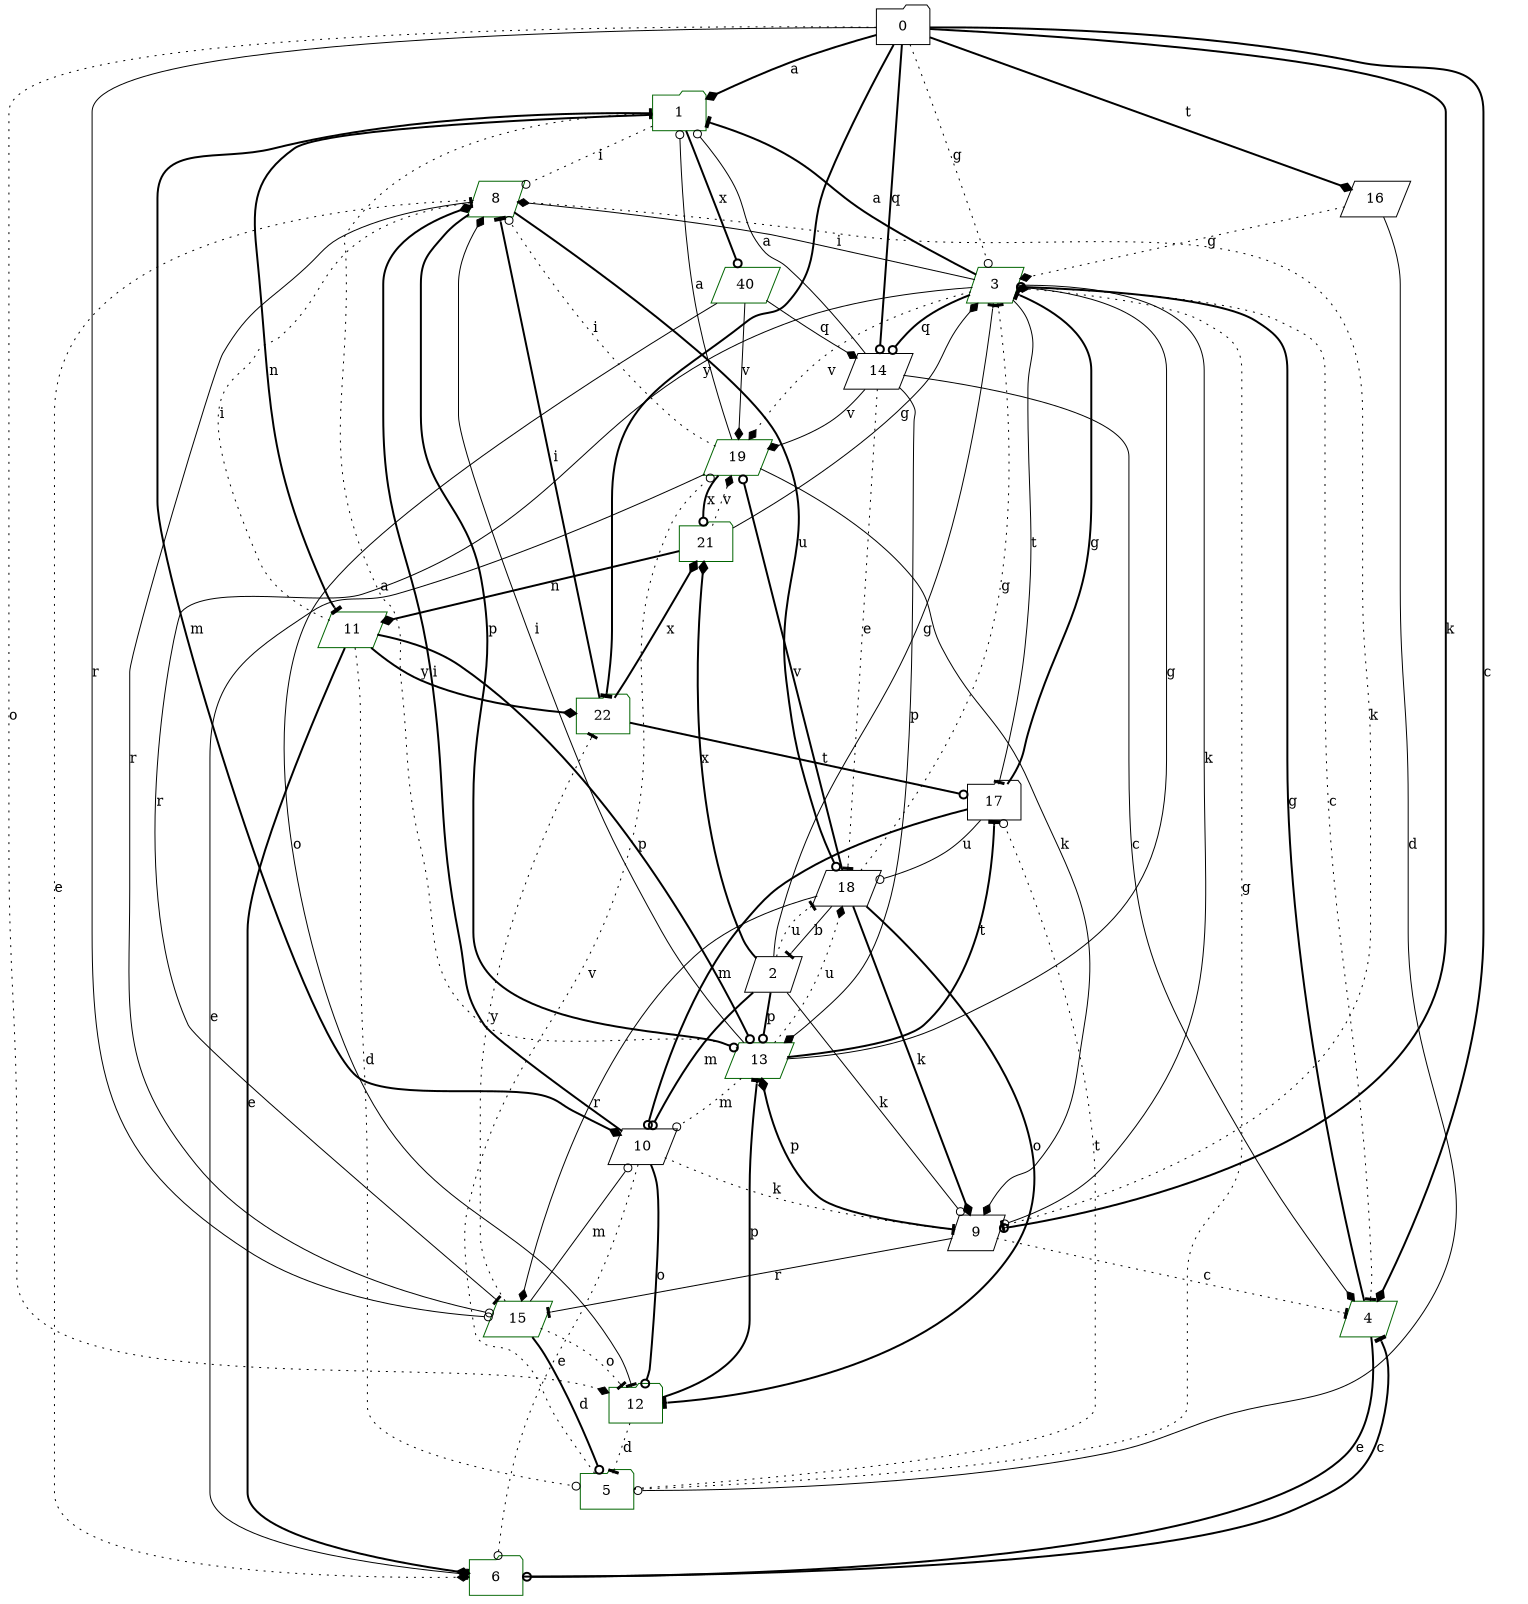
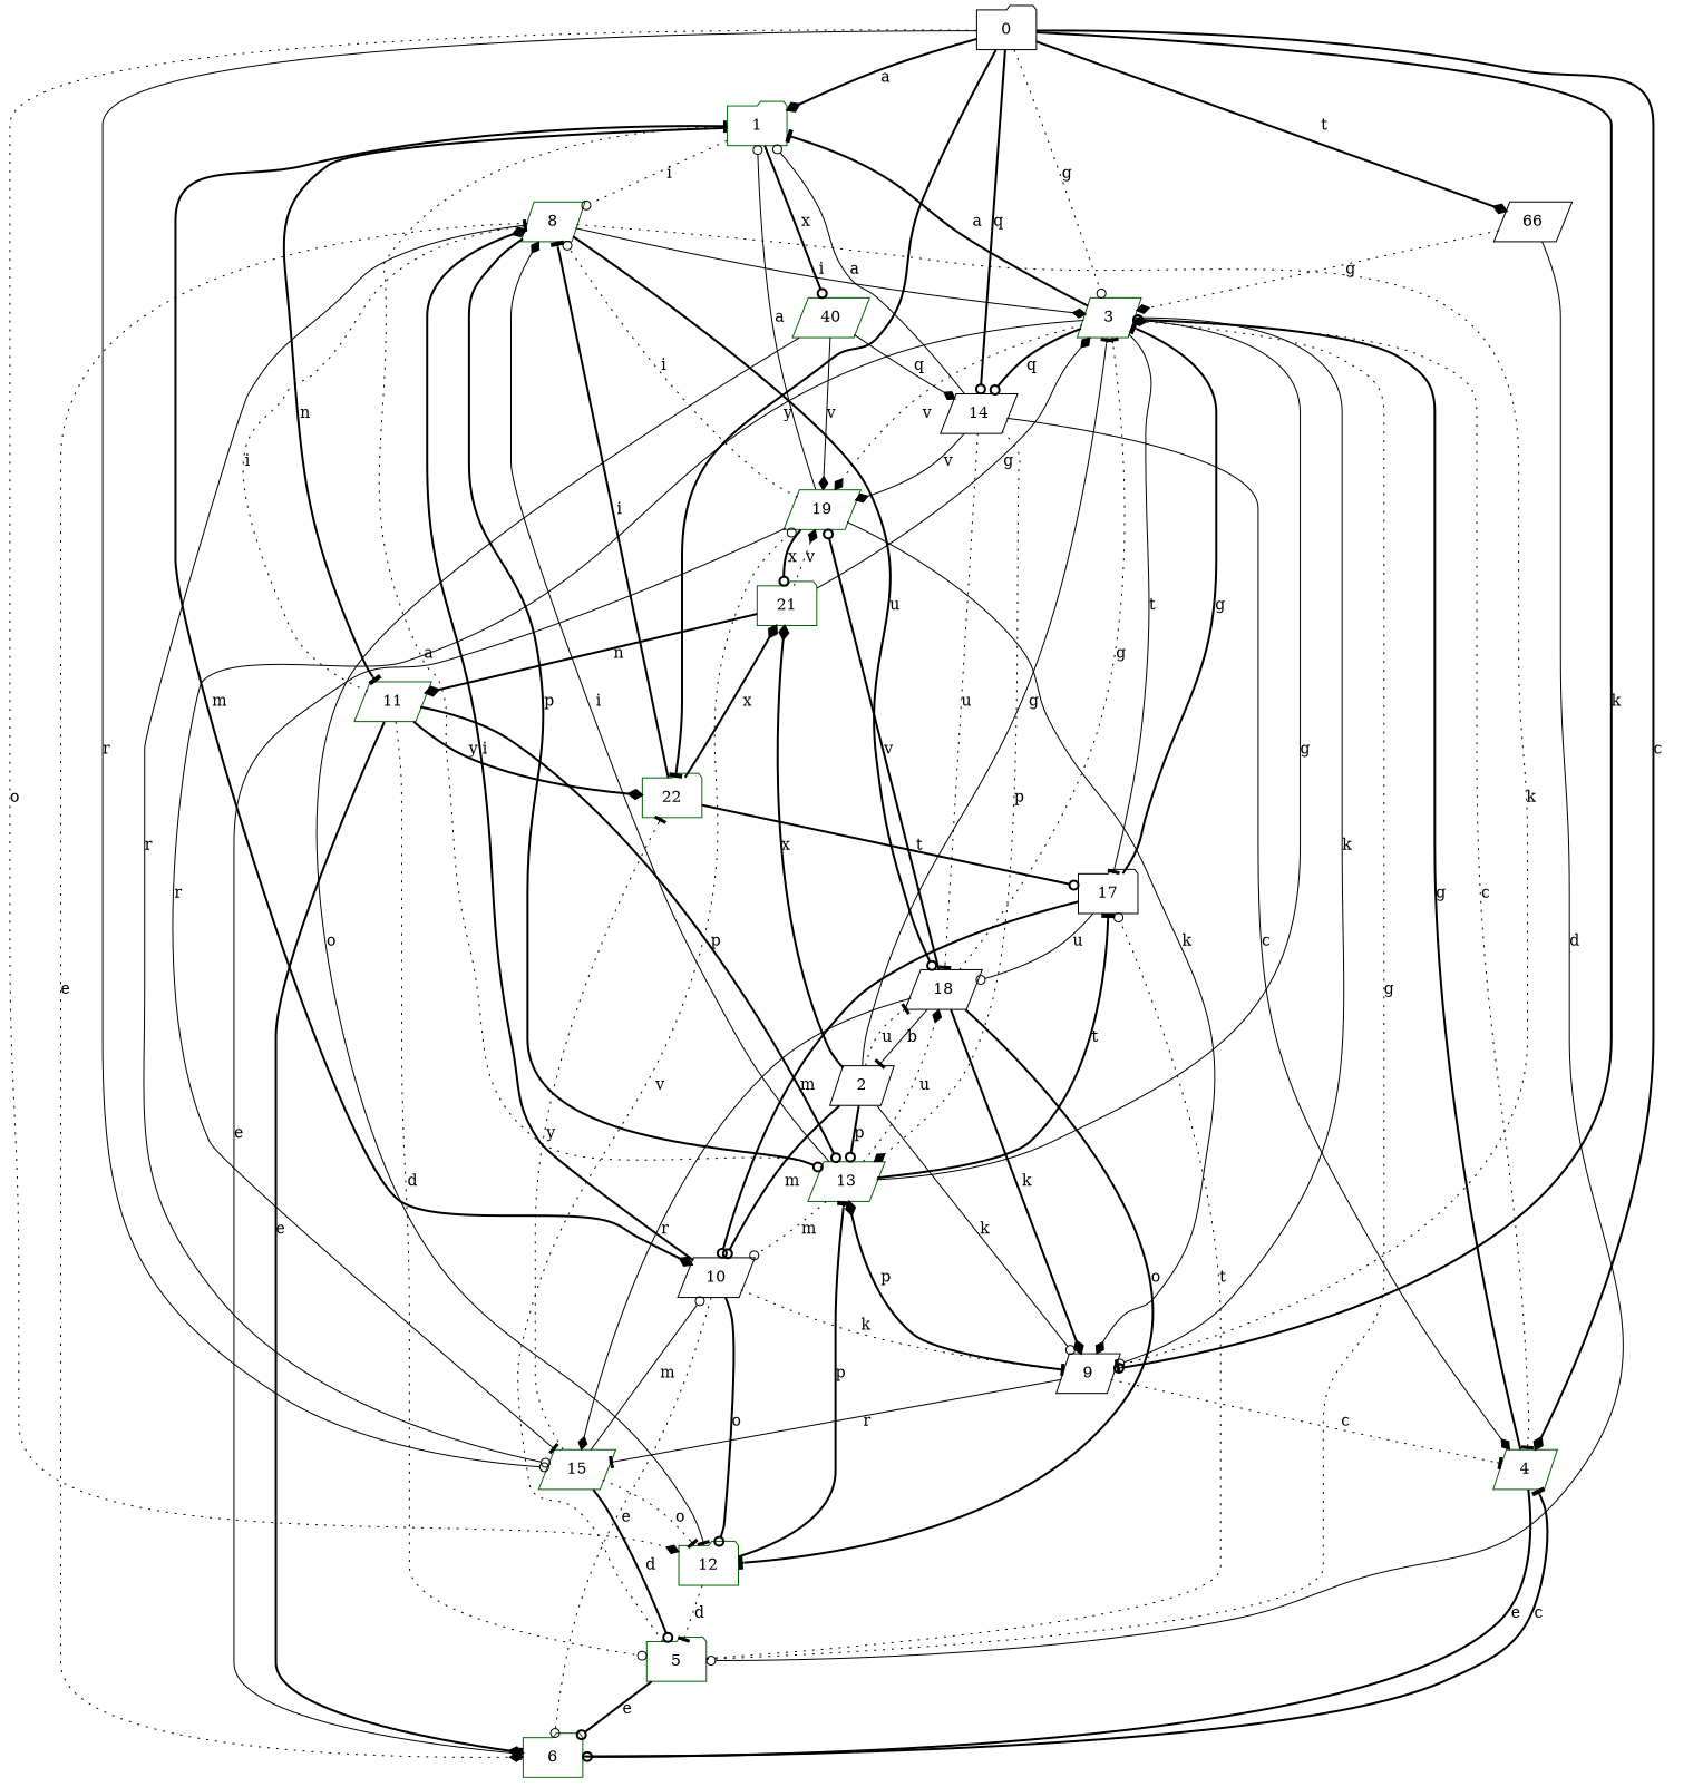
  strict digraph {
    node [color=darkgreen shape=parallelogram]
    edge [arrowhead=odot style=bold]
    0 [color=black shape=folder]
    1 [shape=folder]
    4
    n4 [label=3]
    9 [color=black]
    12 [shape=folder]
    14 [color=black]
    15
-   16 [color=black]
+   16 [color=black label=66]
    22 [shape=folder]
    8
    10 [color=black]
    11
    n14 [label=40]
    6 [shape=folder]
    17 [color=black shape=folder]
    19
    13
    5 [shape=folder]
    18 [color=black]
    21 [shape=folder]
    2 [color=black]
    0 -> 1 [arrowhead=diamond label=a]
    0 -> 4 [arrowhead=diamond label=c]
    0 -> n4 [label=g style=dotted]
    0 -> 9 [label=k]
    0 -> 12 [arrowhead=diamond label=o style=dotted]
    0 -> 14 [label=q]
    0 -> 15 [label=r style=solid]
    0 -> 16 [arrowhead=diamond label=t]
    0 -> 22 [arrowhead=tee label=y]
    1 -> 8 [label=i style=dotted]
    1 -> 10 [arrowhead=diamond label=m]
    1 -> 11 [arrowhead=tee label=n]
    1 -> n14 [label=x]
    4 -> n4 [label=g]
    4 -> 6 [label=e]
    n4 -> 1 [arrowhead=tee label=a]
    n4 -> 4 [arrowhead=tee label=c style=dotted]
    n4 -> 9 [label=k style=solid]
    n4 -> 14 [label=q]
    n4 -> 15 [arrowhead=tee label=r style=solid]
-   n4 -> 8 [arrowhead=diamond label=i style=solid]
+   8 -> n4 [arrowhead=diamond label=i style=solid]
    n4 -> 17 [arrowhead=tee label=t style=solid]
    n4 -> 19 [arrowhead=diamond label=v style=dotted]
    9 -> 4 [arrowhead=tee label=c style=dotted]
    9 -> 15 [arrowhead=tee label=r style=solid]
    9 -> 13 [arrowhead=diamond label=p]
    12 -> 13 [arrowhead=tee label=p]
    12 -> 5 [arrowhead=tee label=d style=dotted]
    14 -> 1 [label=a style=solid]
    14 -> 4 [arrowhead=diamond label=c style=solid]
    14 -> 19 [arrowhead=diamond label=v style=solid]
-   14 -> 13 [arrowhead=diamond label=p style=solid]
-   14 -> 18 [arrowhead=tee label=e style=dotted]
+   14 -> 13 [arrowhead=diamond label=p style=dotted]
+   14 -> 18 [arrowhead=tee label=u style=dotted]
    15 -> 12 [arrowhead=tee label=o style=dotted]
    15 -> 22 [arrowhead=tee label=y style=dotted]
    15 -> 10 [label=m style=solid]
    15 -> 5 [label=d]
    16 -> n4 [arrowhead=diamond label=g style=dotted]
    16 -> 5 [label=d style=solid]
    22 -> 8 [arrowhead=tee label=i]
    22 -> 17 [label=t]
    22 -> 21 [arrowhead=diamond label=x]
    8 -> 9 [arrowhead=tee label=k style=dotted]
    8 -> 15 [label=r style=solid]
    8 -> 6 [arrowhead=diamond label=e style=dotted]
    8 -> 13 [label=p]
    8 -> 18 [label=u]
    10 -> 9 [arrowhead=tee label=k style=dotted]
    10 -> 12 [label=o]
    10 -> 8 [arrowhead=diamond label=i]
    10 -> 6 [label=e style=dotted]
    11 -> 22 [arrowhead=diamond label=y]
    11 -> 8 [arrowhead=tee label=i style=dotted]
    11 -> 6 [arrowhead=diamond label=e]
    11 -> 13 [label=p]
    11 -> 5 [label=d style=dotted]
    n14 -> 12 [arrowhead=tee label=o style=solid]
    n14 -> 14 [arrowhead=diamond label=q style=solid]
    n14 -> 19 [arrowhead=diamond label=v style=solid]
    6 -> 4 [arrowhead=tee label=c]
    17 -> n4 [arrowhead=tee label=g]
    17 -> 10 [label=m]
    17 -> 18 [label=u style=solid]
    19 -> 1 [label=a style=solid]
    19 -> 9 [arrowhead=diamond label=k style=solid]
    19 -> 8 [label=i style=dotted]
    19 -> 6 [arrowhead=tee label=e style=solid]
    19 -> 21 [label=x]
    13 -> 1 [arrowhead=tee label=a style=dotted]
    13 -> n4 [label=g style=solid]
    13 -> 8 [arrowhead=diamond label=i style=solid]
    13 -> 10 [label=m style=dotted]
    13 -> 17 [arrowhead=tee label=t]
    13 -> 18 [arrowhead=diamond label=u style=dotted]
    5 -> n4 [arrowhead=diamond label=g style=dotted]
+   5 -> 6 [label=e]
    5 -> 17 [label=t style=dotted]
    5 -> 19 [label=v style=dotted]
    18 -> n4 [arrowhead=tee label=g style=dotted]
    18 -> 9 [arrowhead=diamond label=k]
    18 -> 12 [arrowhead=tee label=o]
    18 -> 15 [arrowhead=diamond label=r style=solid]
    18 -> 19 [label=v]
    18 -> 2 [arrowhead=tee label=b style=solid]
    21 -> n4 [arrowhead=diamond label=g style=solid]
    21 -> 11 [arrowhead=diamond label=n]
    21 -> 19 [arrowhead=diamond label=v style=dotted]
    2 -> n4 [arrowhead=tee label=g style=solid]
    2 -> 9 [label=k style=solid]
    2 -> 10 [label=m]
    2 -> 13 [label=p]
    2 -> 18 [arrowhead=tee label=u style=dotted]
    2 -> 21 [arrowhead=diamond label=x]
  }
